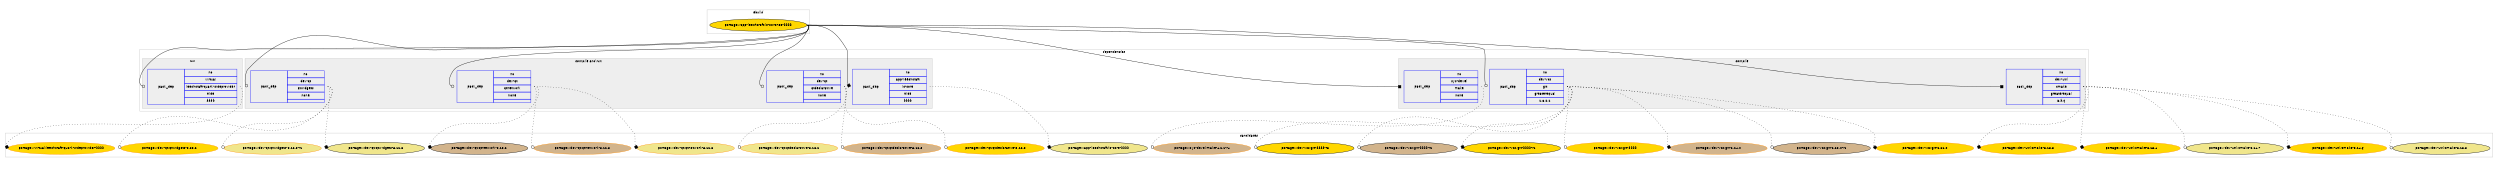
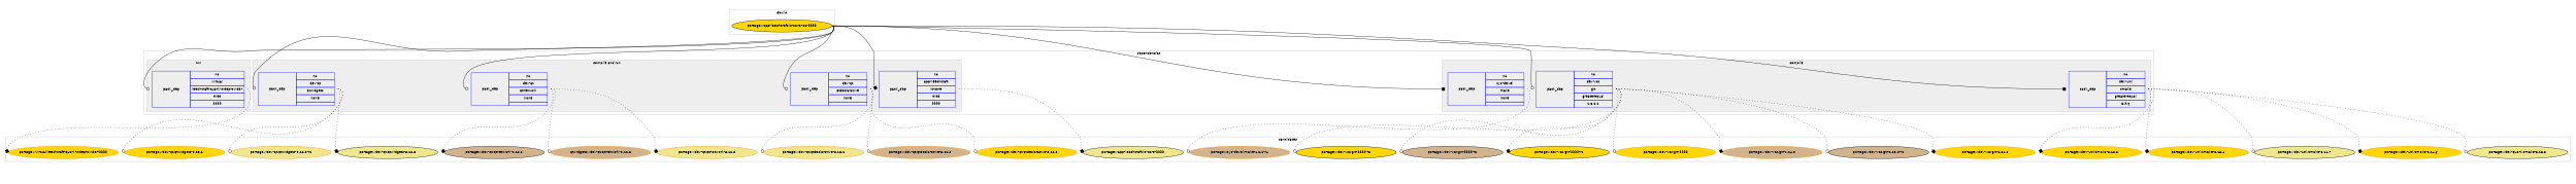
  digraph {
    compound=true
    concentrate=true
    fontname=Helvetica
    fontsize=10
    newrank=true
    rankdir=TB
    ranksep=1.5
    node [color=darkorange fillcolor=gold fontname=Helvetica fontsize=10 style=filled]
    edge [arrowhead=odot headport=w style=dotted tailport=e weight=100]
    n1 [color=black label="portage://app-leechcraft/lc-ooronee-9999" width=4]
    n2 [color=blue label=<<TABLE BORDER="0" CELLBORDER="1" CELLSPACING="0" CELLPADDING="4" WIDTH="220"><TR><TD ROWSPAN="6" CELLPADDING="30">pack_dep</TD></TR><TR><TD WIDTH="110">no</TD></TR><TR><TD>dev-util</TD></TR><TR><TD>cmake</TD></TR><TR><TD>greaterequal</TD></TR><TR><TD>3.9.6</TD></TR></TABLE>> shape=none fillcolor="" style=""]
    n3 [color=blue label=<<TABLE BORDER="0" CELLBORDER="1" CELLSPACING="0" CELLPADDING="4" WIDTH="220"><TR><TD ROWSPAN="6" CELLPADDING="30">pack_dep</TD></TR><TR><TD WIDTH="110">no</TD></TR><TR><TD>dev-vcs</TD></TR><TR><TD>git</TD></TR><TR><TD>greaterequal</TD></TR><TR><TD>1.8.2.1</TD></TR></TABLE>> shape=none fillcolor="" style=""]
    n4 [color=blue label=<<TABLE BORDER="0" CELLBORDER="1" CELLSPACING="0" CELLPADDING="4" WIDTH="220"><TR><TD ROWSPAN="6" CELLPADDING="30">pack_dep</TD></TR><TR><TD WIDTH="110">no</TD></TR><TR><TD>sys-devel</TD></TR><TR><TD>make</TD></TR><TR><TD>none</TD></TR><TR><TD></TD></TR></TABLE>> shape=none fillcolor="" style=""]
    n5 [color=blue label=<<TABLE BORDER="0" CELLBORDER="1" CELLSPACING="0" CELLPADDING="4" WIDTH="220"><TR><TD ROWSPAN="6" CELLPADDING="30">pack_dep</TD></TR><TR><TD WIDTH="110">no</TD></TR><TR><TD>app-leechcraft</TD></TR><TR><TD>lc-core</TD></TR><TR><TD>tilde</TD></TR><TR><TD>9999</TD></TR></TABLE>> shape=none fillcolor="" style=""]
    n6 [color=blue label=<<TABLE BORDER="0" CELLBORDER="1" CELLSPACING="0" CELLPADDING="4" WIDTH="220"><TR><TD ROWSPAN="6" CELLPADDING="30">pack_dep</TD></TR><TR><TD WIDTH="110">no</TD></TR><TR><TD>dev-qt</TD></TR><TR><TD>qtdeclarative</TD></TR><TR><TD>none</TD></TR><TR><TD></TD></TR></TABLE>> shape=none fillcolor="" style=""]
    n7 [color=blue label=<<TABLE BORDER="0" CELLBORDER="1" CELLSPACING="0" CELLPADDING="4" WIDTH="220"><TR><TD ROWSPAN="6" CELLPADDING="30">pack_dep</TD></TR><TR><TD WIDTH="110">no</TD></TR><TR><TD>dev-qt</TD></TR><TR><TD>qtnetwork</TD></TR><TR><TD>none</TD></TR><TR><TD></TD></TR></TABLE>> shape=none fillcolor="" style=""]
    n8 [color=blue label=<<TABLE BORDER="0" CELLBORDER="1" CELLSPACING="0" CELLPADDING="4" WIDTH="220"><TR><TD ROWSPAN="6" CELLPADDING="30">pack_dep</TD></TR><TR><TD WIDTH="110">no</TD></TR><TR><TD>dev-qt</TD></TR><TR><TD>qtwidgets</TD></TR><TR><TD>none</TD></TR><TR><TD></TD></TR></TABLE>> shape=none fillcolor="" style=""]
    n9 [color=blue label=<<TABLE BORDER="0" CELLBORDER="1" CELLSPACING="0" CELLPADDING="4" WIDTH="220"><TR><TD ROWSPAN="6" CELLPADDING="30">pack_dep</TD></TR><TR><TD WIDTH="110">no</TD></TR><TR><TD>virtual</TD></TR><TR><TD>leechcraft-quark-sideprovider</TD></TR><TR><TD>tilde</TD></TR><TR><TD>9999</TD></TR></TABLE>> shape=none fillcolor="" style=""]
-   n10 [color=black fillcolor=khaki label="portage://dev-util/cmake-3.13.5" width=4]
+   n10 [color=black fillcolor=khaki label="portage://dev-quark/cmake-3.13.5" width=4]
    n11 [label="portage://dev-util/cmake-3.14.6" width=4]
    n12 [color=black fillcolor=khaki label="portage://dev-util/cmake-3.14.7" width=4]
    n13 [label="portage://dev-util/cmake-3.15.4" width=4]
    n14 [label="portage://dev-util/cmake-3.15.5" width=4]
    n15 [label="portage://dev-vcs/git-2.21.0" width=4]
    n16 [color=black fillcolor=tan label="portage://dev-vcs/git-2.23.0-r1" width=4]
    n17 [fillcolor=tan label="portage://dev-vcs/git-2.24.0" width=4]
    n18 [label="portage://dev-vcs/git-9999" width=4]
    n19 [color=black label="portage://dev-vcs/git-9999-r1" width=4]
    n20 [color=black fillcolor=tan label="portage://dev-vcs/git-9999-r2" width=4]
    n21 [color=black label="portage://dev-vcs/git-9999-r3" width=4]
    n22 [fillcolor=tan label="portage://sys-devel/make-4.2.1-r4" width=4]
    n23 [color=black fillcolor=khaki label="portage://app-leechcraft/lc-core-9999" width=4]
    n24 [label="portage://dev-qt/qtdeclarative-5.12.3" width=4]
    n25 [fillcolor=tan label="portage://dev-qt/qtdeclarative-5.12.5" width=4]
    n26 [fillcolor=khaki label="portage://dev-qt/qtdeclarative-5.13.2" width=4]
    n27 [fillcolor=khaki label="portage://dev-qt/qtnetwork-5.12.3" width=4]
-   n28 [fillcolor=tan label="portage://dev-qt/qtnetwork-5.12.5" width=4]
+   n28 [fillcolor=tan label="qtwidgets://dev-qt/qtnetwork-5.12.5" width=4]
    n29 [color=black fillcolor=tan label="portage://dev-qt/qtnetwork-5.13.2" width=4]
    n30 [color=black fillcolor=khaki label="portage://dev-qt/qtwidgets-5.12.3" width=4]
    n31 [fillcolor=khaki label="portage://dev-qt/qtwidgets-5.12.5-r1" width=4]
    n32 [label="portage://dev-qt/qtwidgets-5.83.2" width=4]
    n33 [label="portage://virtual/leechcraft-quark-sideprovider-9999" width=4]
    subgraph cluster_1 {
      color=gray
      label=<<i>ebuild</i>>
      rank=same
      n1
    }
    subgraph cluster_2 {
      color=gray
      label=<<i>dependencies</i>>
      subgraph cluster_3 {
        color=gray
        fillcolor="#eeeeee"
        label=<<i>compile</i>>
        style=filled
        subgraph sub_4 {
          color=gray
          fillcolor="#eeeeee"
          label=<<i>compile</i>>
          style=filled
          n2
        }
        subgraph sub_5 {
          color=gray
          fillcolor="#eeeeee"
          label=<<i>compile</i>>
          style=filled
          n3
        }
        subgraph sub_6 {
          color=gray
          fillcolor="#eeeeee"
          label=<<i>compile</i>>
          style=filled
          n4
        }
      }
      subgraph cluster_7 {
        color=gray
        fillcolor="#eeeeee"
        label=<<i>compile and run</i>>
        style=filled
        subgraph sub_8 {
          color=gray
          fillcolor="#eeeeee"
          label=<<i>compile and run</i>>
          style=filled
          n5
        }
        subgraph sub_9 {
          color=gray
          fillcolor="#eeeeee"
          label=<<i>compile and run</i>>
          style=filled
          n6
        }
        subgraph sub_10 {
          color=gray
          fillcolor="#eeeeee"
          label=<<i>compile and run</i>>
          style=filled
          n7
        }
        subgraph sub_11 {
          color=gray
          fillcolor="#eeeeee"
          label=<<i>compile and run</i>>
          style=filled
          n8
        }
      }
      subgraph cluster_12 {
        color=gray
        fillcolor="#eeeeee"
        label=<<i>run</i>>
        style=filled
        subgraph sub_13 {
          color=gray
          fillcolor="#eeeeee"
          label=<<i>run</i>>
          style=filled
          n9
        }
      }
    }
    subgraph cluster_14 {
      color=gray
      label=<<i>candidates</i>>
      rank=same
      subgraph sub_15 {
        color=black
        label=<<i>candidates</i>>
        nodesep=1
        rank=same
        n10
        n11
        n12
        n13
        n14
      }
      subgraph sub_16 {
        color=black
        label=<<i>candidates</i>>
        nodesep=1
        rank=same
        n15
        n16
        n17
        n18
        n19
        n20
        n21
      }
      subgraph sub_17 {
        color=black
        label=<<i>candidates</i>>
        nodesep=1
        rank=same
        n22
      }
      subgraph sub_18 {
        color=black
        label=<<i>candidates</i>>
        nodesep=1
        rank=same
        n23
      }
      subgraph sub_19 {
        color=black
        label=<<i>candidates</i>>
        nodesep=1
        rank=same
        n24
        n25
        n26
      }
      subgraph sub_20 {
        color=black
        label=<<i>candidates</i>>
        nodesep=1
        rank=same
        n27
        n28
        n29
      }
      subgraph sub_21 {
        color=black
        label=<<i>candidates</i>>
        nodesep=1
        rank=same
        n30
        n31
        n32
      }
      subgraph sub_22 {
        color=black
        label=<<i>candidates</i>>
        nodesep=1
        rank=same
        n33
      }
    }
    n1 -> n2 [arrowhead=box style=solid weight=20]
    n1 -> n3 [style=solid weight=20]
    n1 -> n4 [arrowhead=box style=solid weight=20]
    n1 -> n5 [arrowhead=box style=solid weight=20]
    n1 -> n6 [style=solid weight=20]
    n1 -> n7 [style=solid weight=20]
    n1 -> n8 [style=solid weight=20]
    n1 -> n9 [style=solid weight=20]
    n2 -> n10
    n2 -> n11 [arrowhead=box]
    n2 -> n12
    n2 -> n13 [arrowhead=box]
    n2 -> n14 [arrowhead=box]
    n3 -> n15 [arrowhead=box]
    n3 -> n16
    n3 -> n17 [arrowhead=box]
    n3 -> n18
    n3 -> n19 [arrowhead=box]
    n3 -> n20
    n3 -> n21
    n4 -> n22
    n5 -> n23 [arrowhead=box]
    n6 -> n24
    n6 -> n25
    n6 -> n26
    n7 -> n27 [arrowhead=box]
    n7 -> n28
    n7 -> n29 [arrowhead=box]
    n8 -> n30 [arrowhead=box]
    n8 -> n31
    n8 -> n32
    n9 -> n33 [arrowhead=box]
  }
